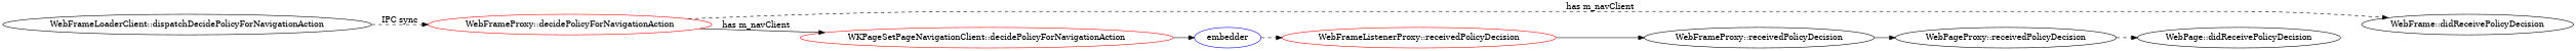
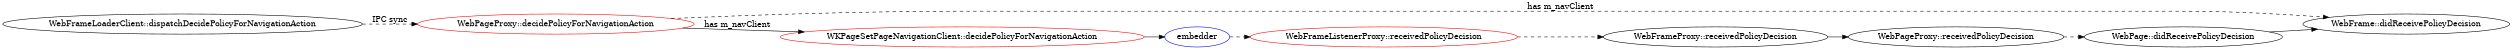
  digraph {
    rankdir=LR
    n1 [label="WebFrameLoaderClient::dispatchDecidePolicyForNavigationAction"]
-   n2 [color=red label="WebFrameProxy::decidePolicyForNavigationAction"]
+   n2 [color=red label="WebPageProxy::decidePolicyForNavigationAction"]
    n3 [label="WebFrame::didReceivePolicyDecision"]
    n4 [color=red label="WKPageSetPageNavigationClient::decidePolicyForNavigationAction"]
    n5 [label="WebPage::didReceivePolicyDecision"]
    embedder [color=blue]
    n7 [color=red label="WebFrameListenerProxy::receivedPolicyDecision"]
    n8 [color=black label="WebFrameProxy::receivedPolicyDecision"]
    n9 [color=black label="WebPageProxy::receivedPolicyDecision"]
    n1 -> n2 [label="IPC sync" style=dashed]
    n2 -> n3 [label="has m_navClient" style=dashed]
    n2 -> n4 [label="has m_navClient"]
    n4 -> embedder
+   n5 -> n3
    embedder -> n7 [style=dashed]
-   n7 -> n8
+   n7 -> n8 [style=dashed]
    n8 -> n9
    n9 -> n5 [style=dashed]
  }
